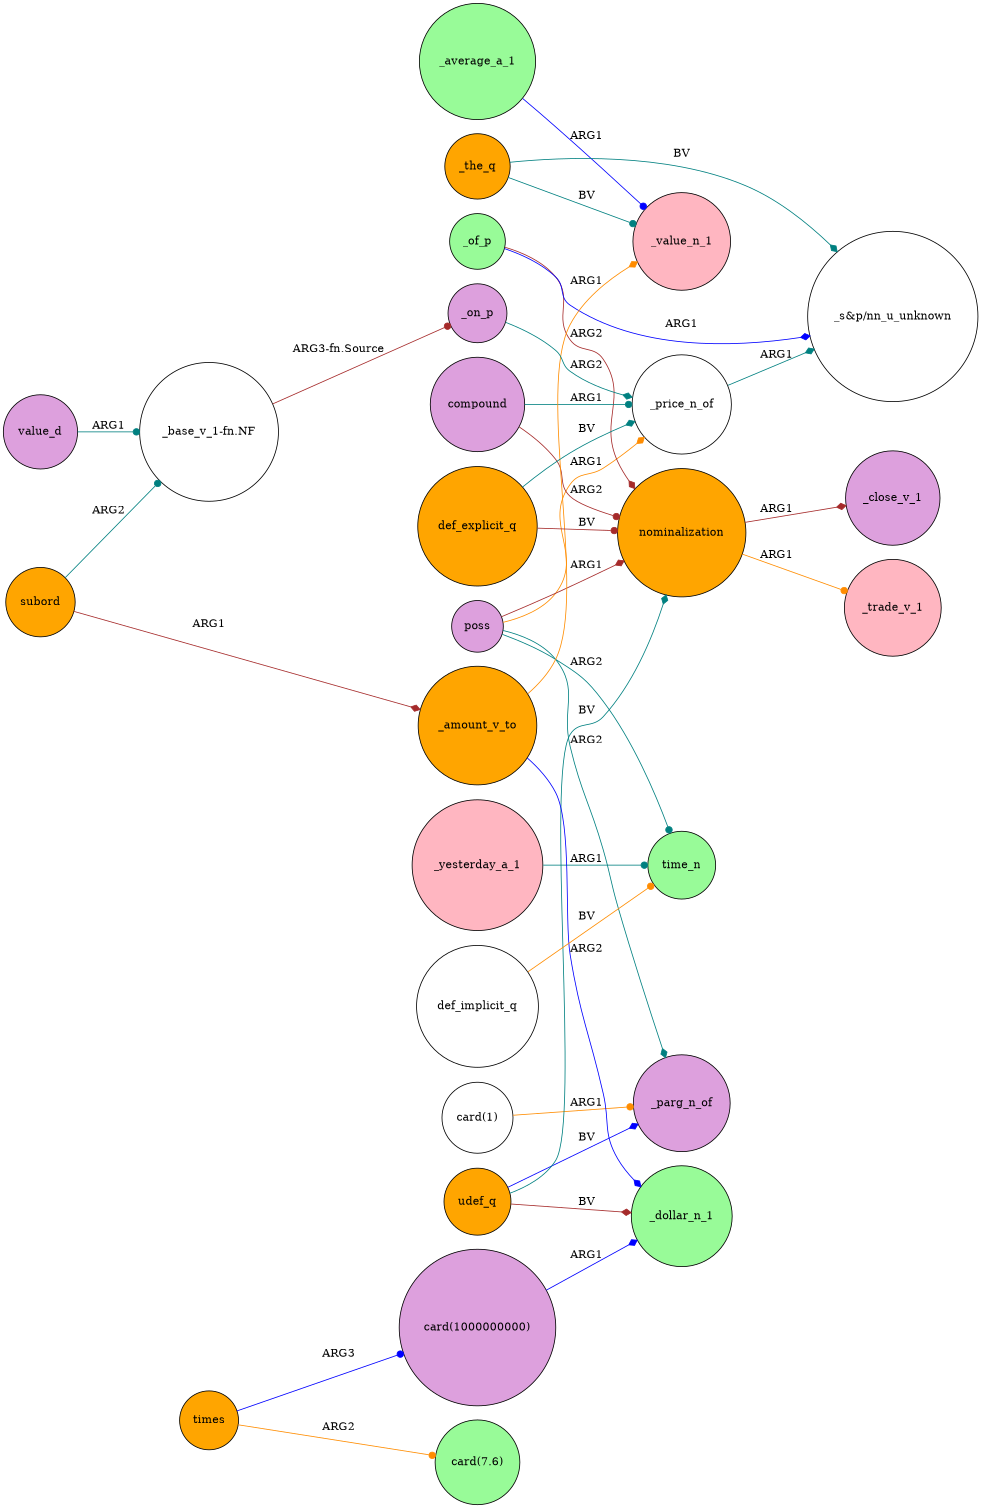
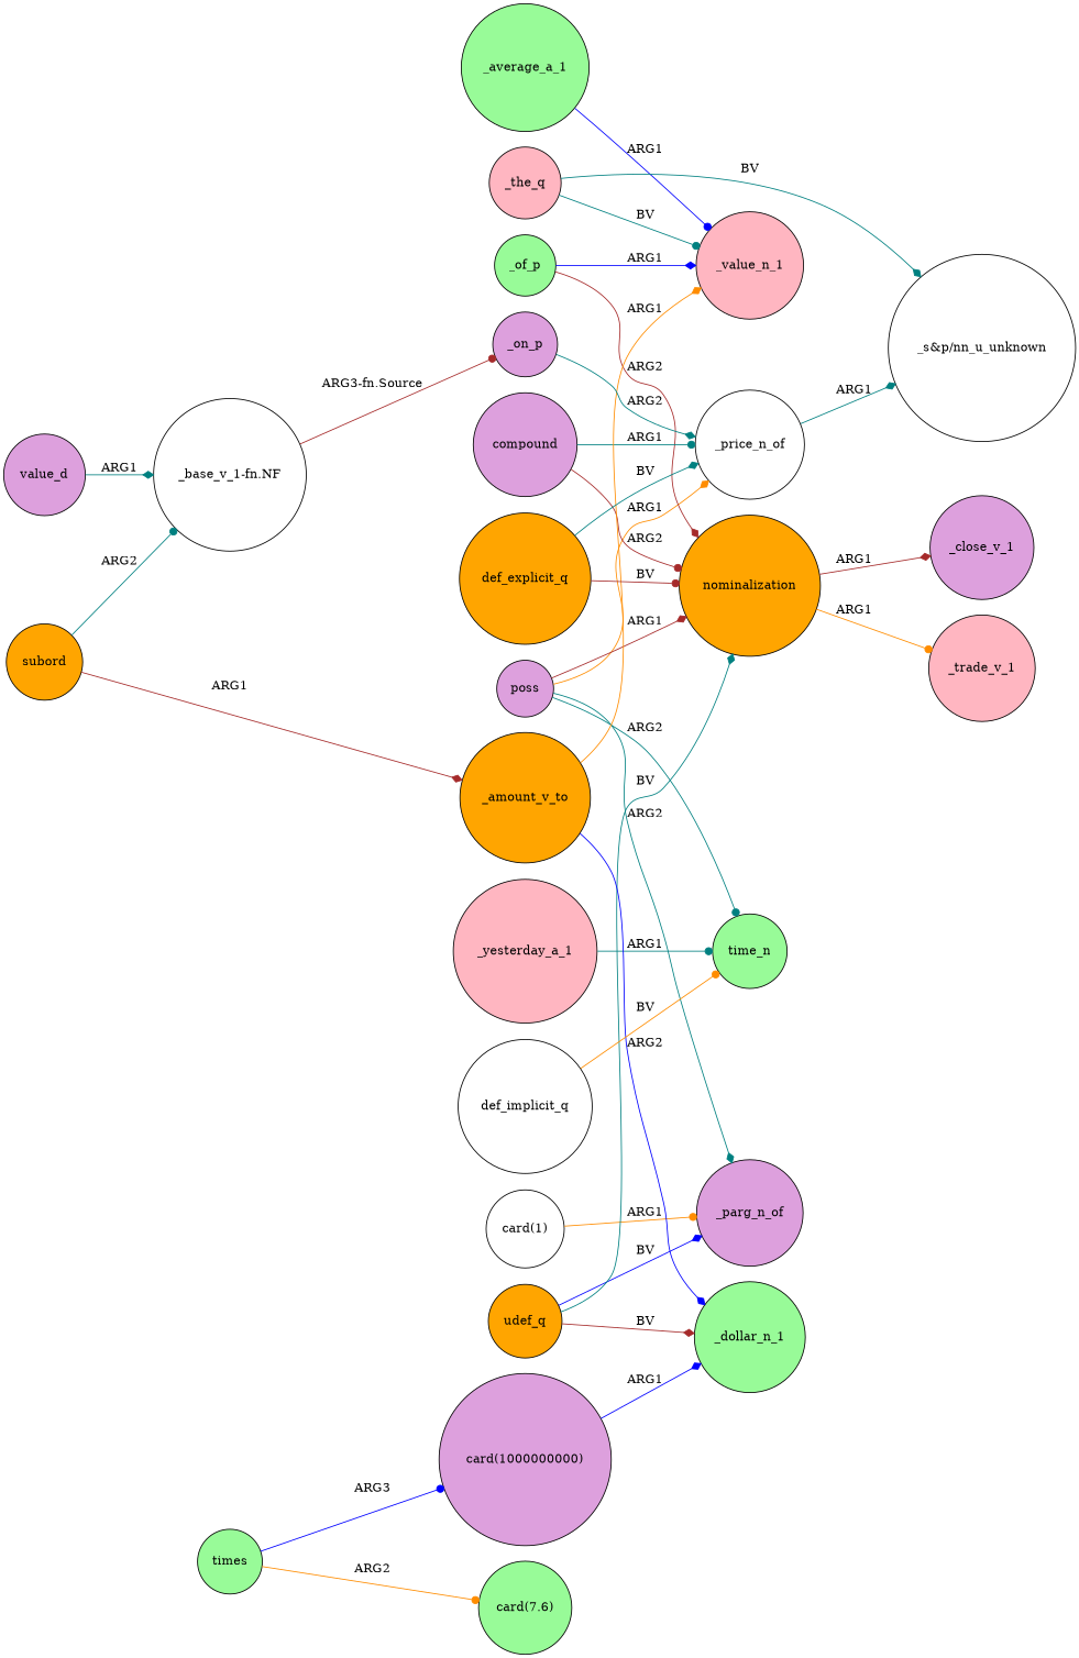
  digraph {
    rankdir=LR
    node [fillcolor=plum shape=circle style=filled]
    edge [arrowhead=diamond color=teal]
    _average_a_1 [fillcolor=palegreen]
    _value_n_1 [fillcolor=lightpink]
    _yesterday_a_1 [fillcolor=lightpink]
    time_n [fillcolor=palegreen]
    poss
    _price_n_of [fillcolor=white]
    n7 [label=_parg_n_of]
    nominalization [fillcolor=orange]
    "_s&p/nn_u_unknown" [fillcolor=white]
    _trade_v_1 [fillcolor=lightpink]
    _close_v_1
    "card(1)" [fillcolor=white]
    _of_p [fillcolor=palegreen]
    udef_q [fillcolor=orange]
    _dollar_n_1 [fillcolor=palegreen]
    compound
    _amount_v_to [fillcolor=orange]
    def_explicit_q [fillcolor=orange]
    subord [fillcolor=orange]
    "_base_v_1-fn.NF" [fillcolor=white]
    _on_p
-   times [fillcolor=orange]
+   times [fillcolor=palegreen]
    "card(1000000000)"
    "card(7.6)" [fillcolor=palegreen]
-   _the_q [fillcolor=orange]
+   _the_q [fillcolor=lightpink]
    n26 [label=value_d]
    def_implicit_q [fillcolor=white]
    _average_a_1 -> _value_n_1 [arrowhead=dot color=blue label=ARG1]
    _yesterday_a_1 -> time_n [arrowhead=dot label=ARG1]
    poss -> time_n [arrowhead=dot label=ARG2]
    poss -> _price_n_of [color=darkorange label=ARG1]
    poss -> n7 [label=ARG2]
    poss -> nominalization [color=brown label=ARG1]
    _price_n_of -> "_s&p/nn_u_unknown" [label=ARG1]
    nominalization -> _trade_v_1 [arrowhead=dot color=darkorange label=ARG1]
    nominalization -> _close_v_1 [color=brown label=ARG1]
    "card(1)" -> n7 [arrowhead=dot color=darkorange label=ARG1]
-   _of_p -> "_s&p/nn_u_unknown" [color=blue label=ARG1]
+   _of_p -> _value_n_1 [color=blue label=ARG1]
    _of_p -> nominalization [color=brown label=ARG2]
    udef_q -> n7 [color=blue label=BV]
    udef_q -> nominalization [label=BV]
    udef_q -> _dollar_n_1 [color=brown label=BV]
    compound -> _price_n_of [arrowhead=dot label=ARG1]
    compound -> nominalization [arrowhead=dot color=brown label=ARG2]
    _amount_v_to -> _value_n_1 [color=darkorange label=ARG1]
    _amount_v_to -> _dollar_n_1 [color=blue label=ARG2]
    def_explicit_q -> _price_n_of [label=BV]
    def_explicit_q -> nominalization [arrowhead=dot color=brown label=BV]
    subord -> _amount_v_to [color=brown label=ARG1]
    subord -> "_base_v_1-fn.NF" [arrowhead=dot label=ARG2]
    "_base_v_1-fn.NF" -> _on_p [arrowhead=dot color=brown label="ARG3-fn.Source"]
    _on_p -> _price_n_of [label=ARG2]
    times -> "card(1000000000)" [arrowhead=dot color=blue label=ARG3]
    times -> "card(7.6)" [arrowhead=dot color=darkorange label=ARG2]
    "card(1000000000)" -> _dollar_n_1 [color=blue label=ARG1]
    _the_q -> _value_n_1 [arrowhead=dot label=BV]
    _the_q -> "_s&p/nn_u_unknown" [label=BV]
-   n26 -> "_base_v_1-fn.NF" [arrowhead=dot label=ARG1]
+   n26 -> "_base_v_1-fn.NF" [label=ARG1]
    def_implicit_q -> time_n [arrowhead=dot color=darkorange label=BV]
  }
